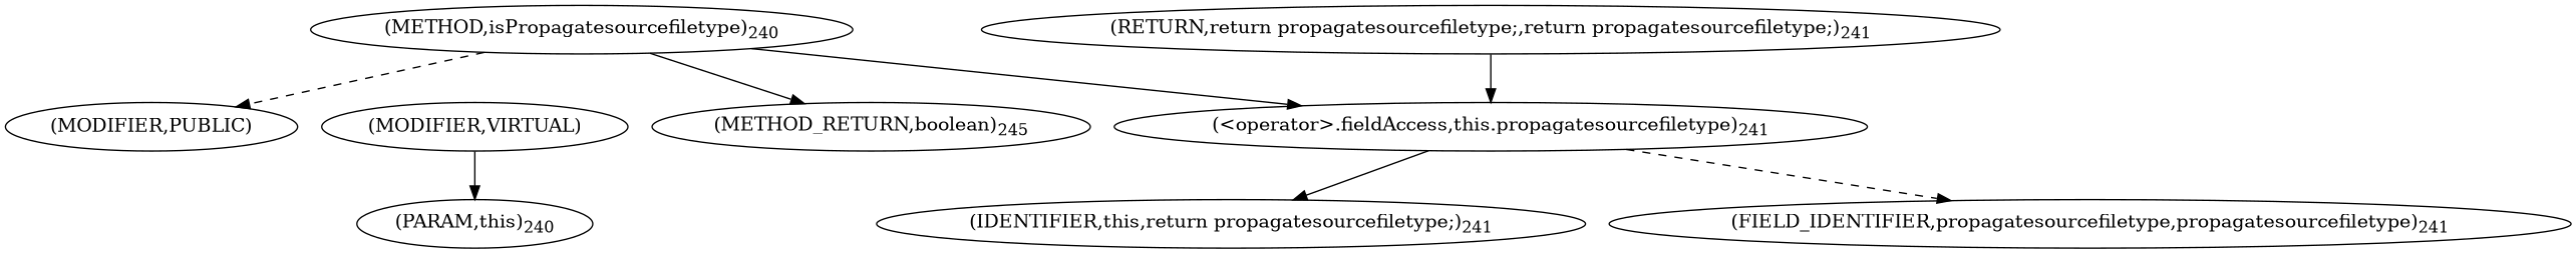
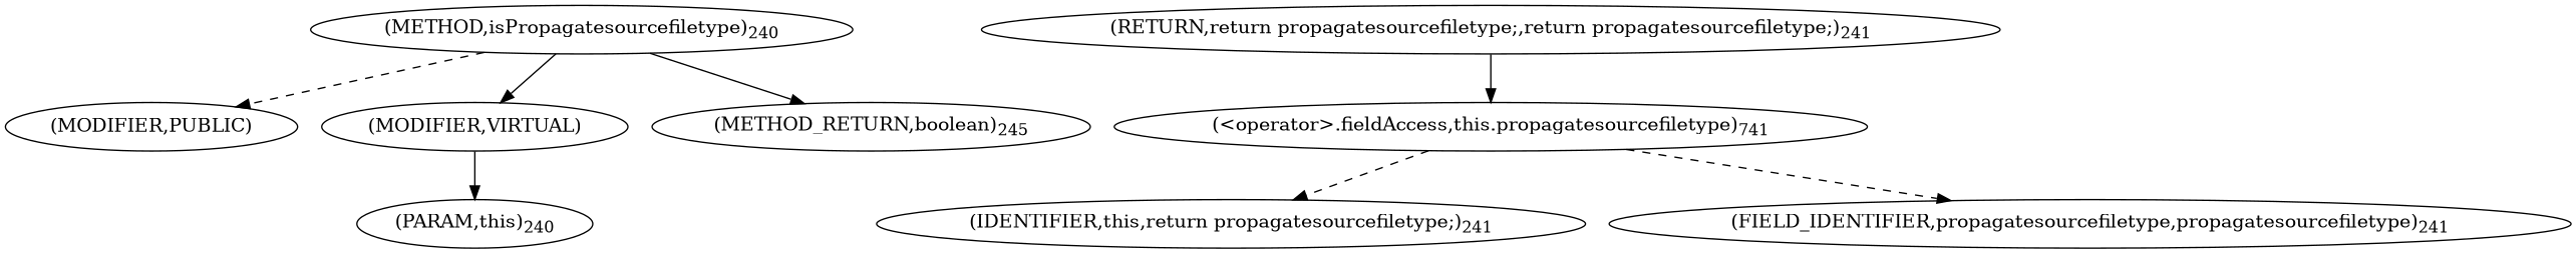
  digraph {
    edge [style=solid]
    n1 [label=<(METHOD,isPropagatesourcefiletype)<SUB>240</SUB>>]
    n2 [label=<(MODIFIER,PUBLIC)>]
    n3 [label=<(MODIFIER,VIRTUAL)>]
    n4 [label=<(METHOD_RETURN,boolean)<SUB>245</SUB>>]
    n5 [label=<(PARAM,this)<SUB>240</SUB>>]
    n6 [label=<(RETURN,return propagatesourcefiletype;,return propagatesourcefiletype;)<SUB>241</SUB>>]
-   n7 [label=<(&lt;operator&gt;.fieldAccess,this.propagatesourcefiletype)<SUB>241</SUB>>]
+   n7 [label=<(&lt;operator&gt;.fieldAccess,this.propagatesourcefiletype)<SUB>741</SUB>>]
    n8 [label=<(IDENTIFIER,this,return propagatesourcefiletype;)<SUB>241</SUB>>]
    n9 [label=<(FIELD_IDENTIFIER,propagatesourcefiletype,propagatesourcefiletype)<SUB>241</SUB>>]
    n1 -> n2 [style=dashed]
-   n1 -> n7
+   n1 -> n3
    n1 -> n4
    n3 -> n5
    n6 -> n7
-   n7 -> n8
+   n7 -> n8 [style=dashed]
    n7 -> n9 [style=dashed]
  }
